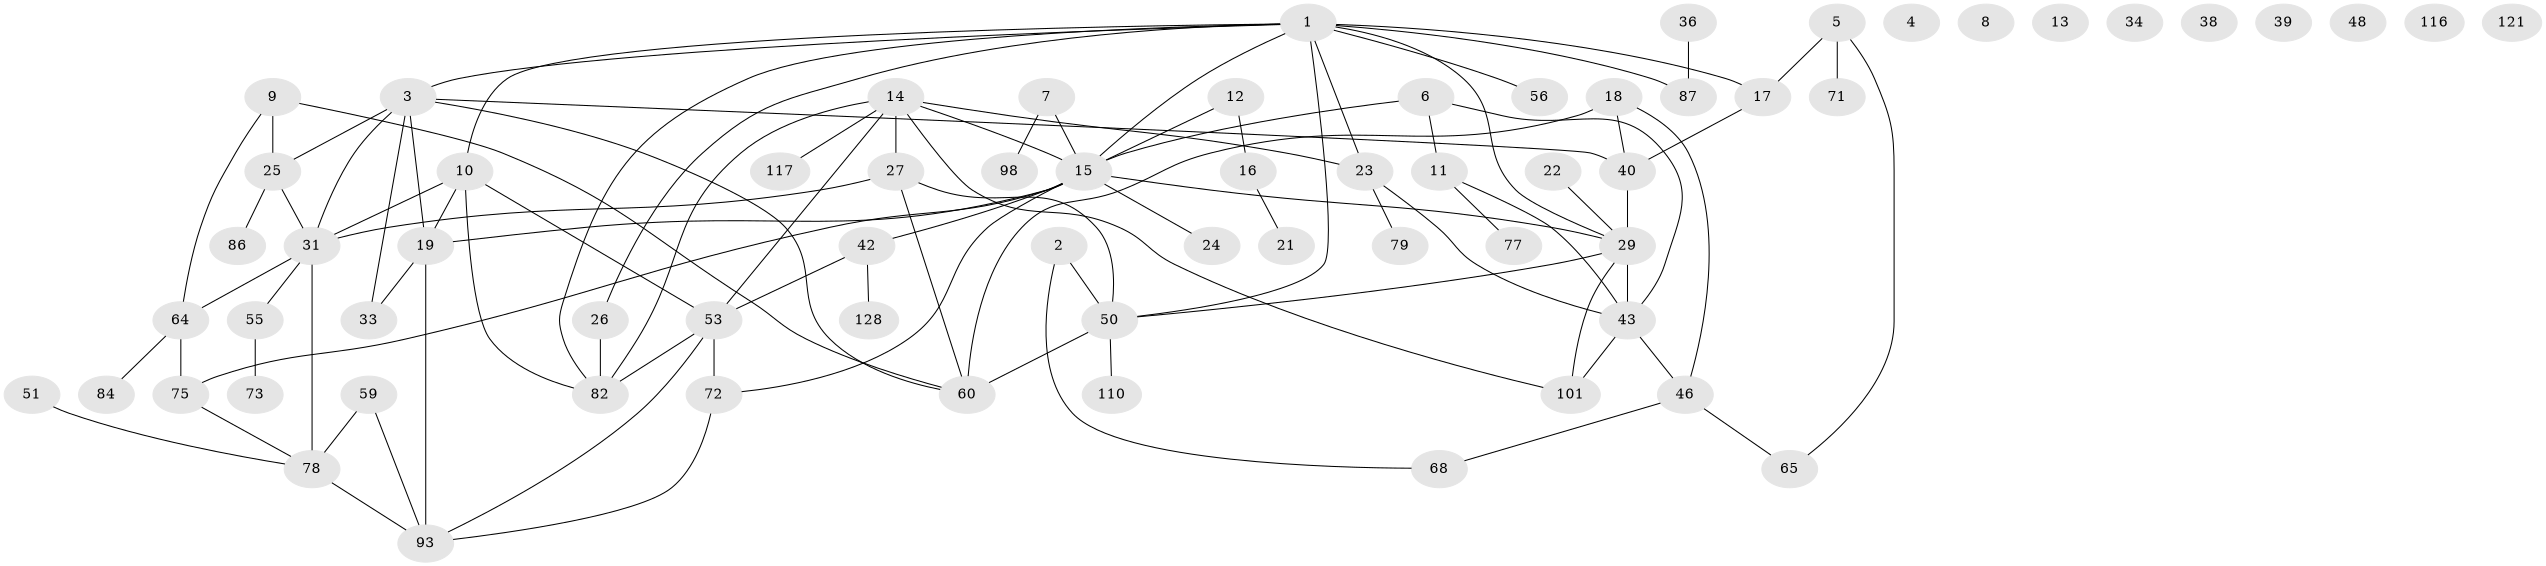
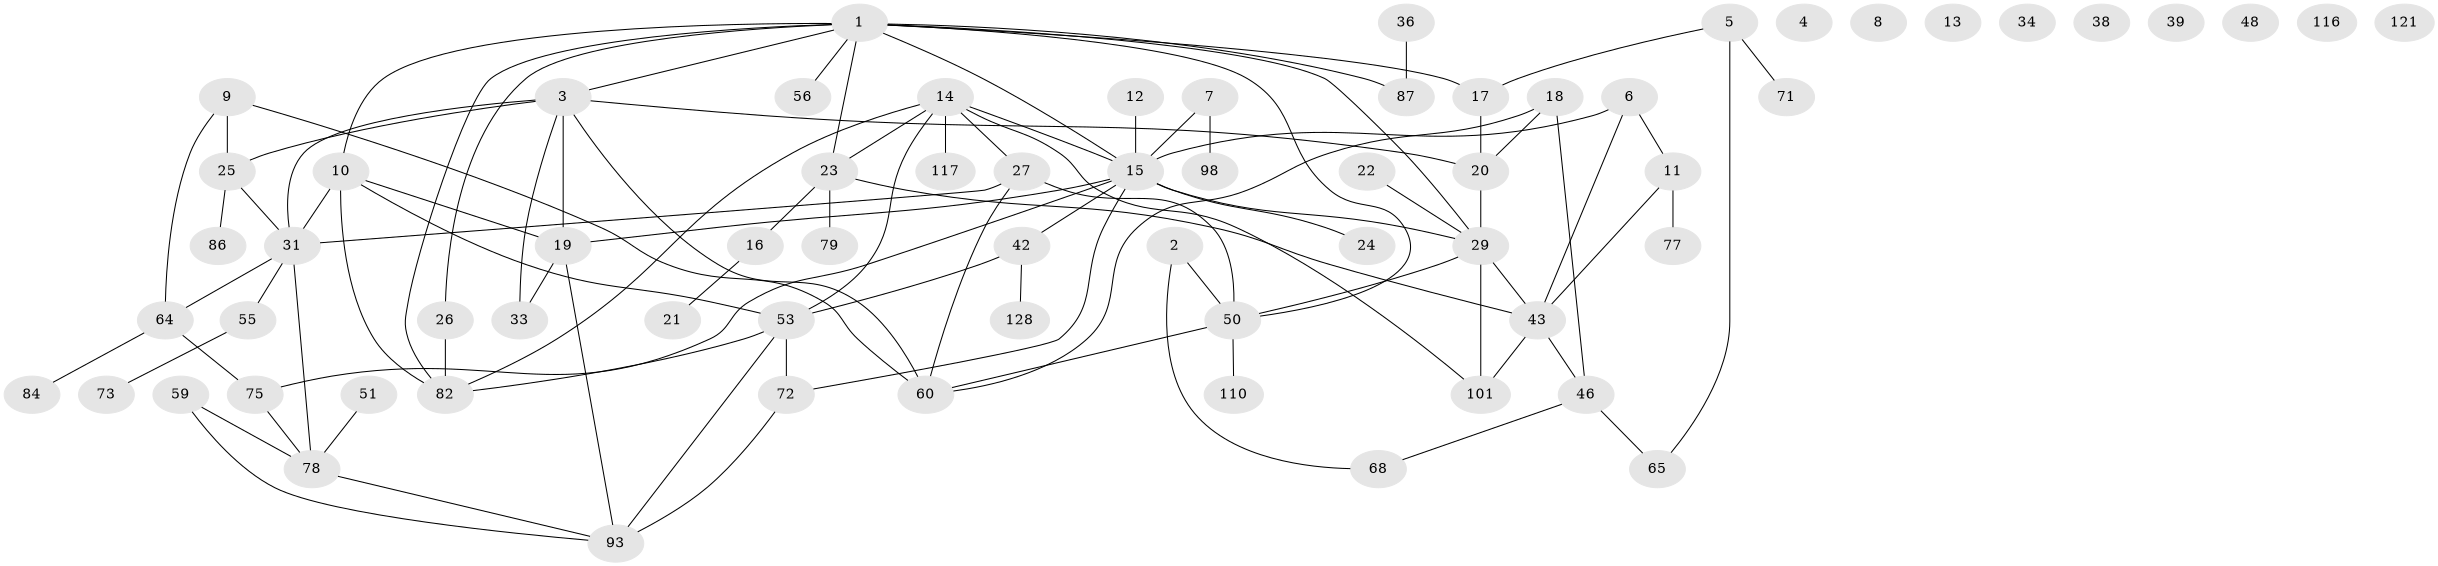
  graph {
    node [color=gray90 style=filled]
    1 [super="+81+35"]
    3 [super="+61+45"]
    10 [super="+95"]
    15 [super="+28+67"]
    17
    23 [super="+85"]
    26
    29 [super="+41+54+52+91"]
    50 [super="+69"]
    56
    82 [super="+111"]
    87
    19 [super="+70"]
-   20 [super="+47" label=40]
+   20 [super="+47"]
    25 [super="+58"]
    31 [super="+107+97"]
    33
    60 [super="+106+99"]
    9 [super="+32+115"]
    64 [super="+76"]
    53 [super="+109"]
    24
    42 [super="+104"]
    72 [super="+133"]
    75 [super="+132"]
    43 [super="+102+100"]
    79 [super="+92"]
    101 [super="+123"]
    110 [super="+126+119"]
    2
    68
    93 [super="+129"]
    86 [super="+90"]
    55 [super="+62"]
    78 [super="+108"]
    4
    5 [super="+124+40"]
    65
    71
    6 [super="+120+114"]
    11 [super="+96"]
    77
    46 [super="+63"]
    7
    98
    8
    84
    12
    16 [super="+134"]
    21
    13
    14 [super="+66"]
    27 [super="+57"]
    117
    128
    18 [super="+44"]
    22
    73
    34
    36
    38
    39
    48
    51
    59 [super="+125"]
    116
    121
    1 -- 3
    1 -- 10
    1 -- 15
    1 -- 17
    1 -- 23
    1 -- 26
    1 -- 29
    1 -- 50
    1 -- 56
    1 -- 82
    1 -- 87
    3 -- 19
    3 -- 20
    3 -- 25
    3 -- 31
    3 -- 33
    3 -- 60
    10 -- 82
    10 -- 19
    10 -- 31
    10 -- 53
    15 -- 29
    15 -- 19
    15 -- 24
    15 -- 42 [weight=3]
    15 -- 72
    15 -- 75
    17 -- 20
    23 -- 43
    23 -- 79
    26 -- 82
    29 -- 50
    29 -- 43
    29 -- 101
    50 -- 60
    50 -- 110
    19 -- 33
    19 -- 93
    20 -- 29
    25 -- 31
    25 -- 86
    31 -- 64
    31 -- 55
    31 -- 78
    9 -- 25
    9 -- 60
    9 -- 64
    64 -- 75
    64 -- 84
    53 -- 82
    53 -- 72
    53 -- 93
    42 -- 53
    42 -- 128
    72 -- 93
    75 -- 78
    43 -- 101
    43 -- 46
    2 -- 50
    2 -- 68
    55 -- 73
    78 -- 93
    5 -- 17
    5 -- 65
    5 -- 71
    6 -- 15
    6 -- 43
    6 -- 11
    11 -- 43
    11 -- 77
    46 -- 68
    46 -- 65
    7 -- 15
    7 -- 98
    12 -- 15
-   12 -- 16
+   23 -- 16
    16 -- 21
    14 -- 15
    14 -- 23
    14 -- 82
    14 -- 53
    14 -- 101
    14 -- 27
    14 -- 117
    27 -- 50
    27 -- 31
    27 -- 60
    18 -- 20
    18 -- 60
    18 -- 46
    22 -- 29
    36 -- 87
    51 -- 78
    59 -- 93
    59 -- 78
  }
